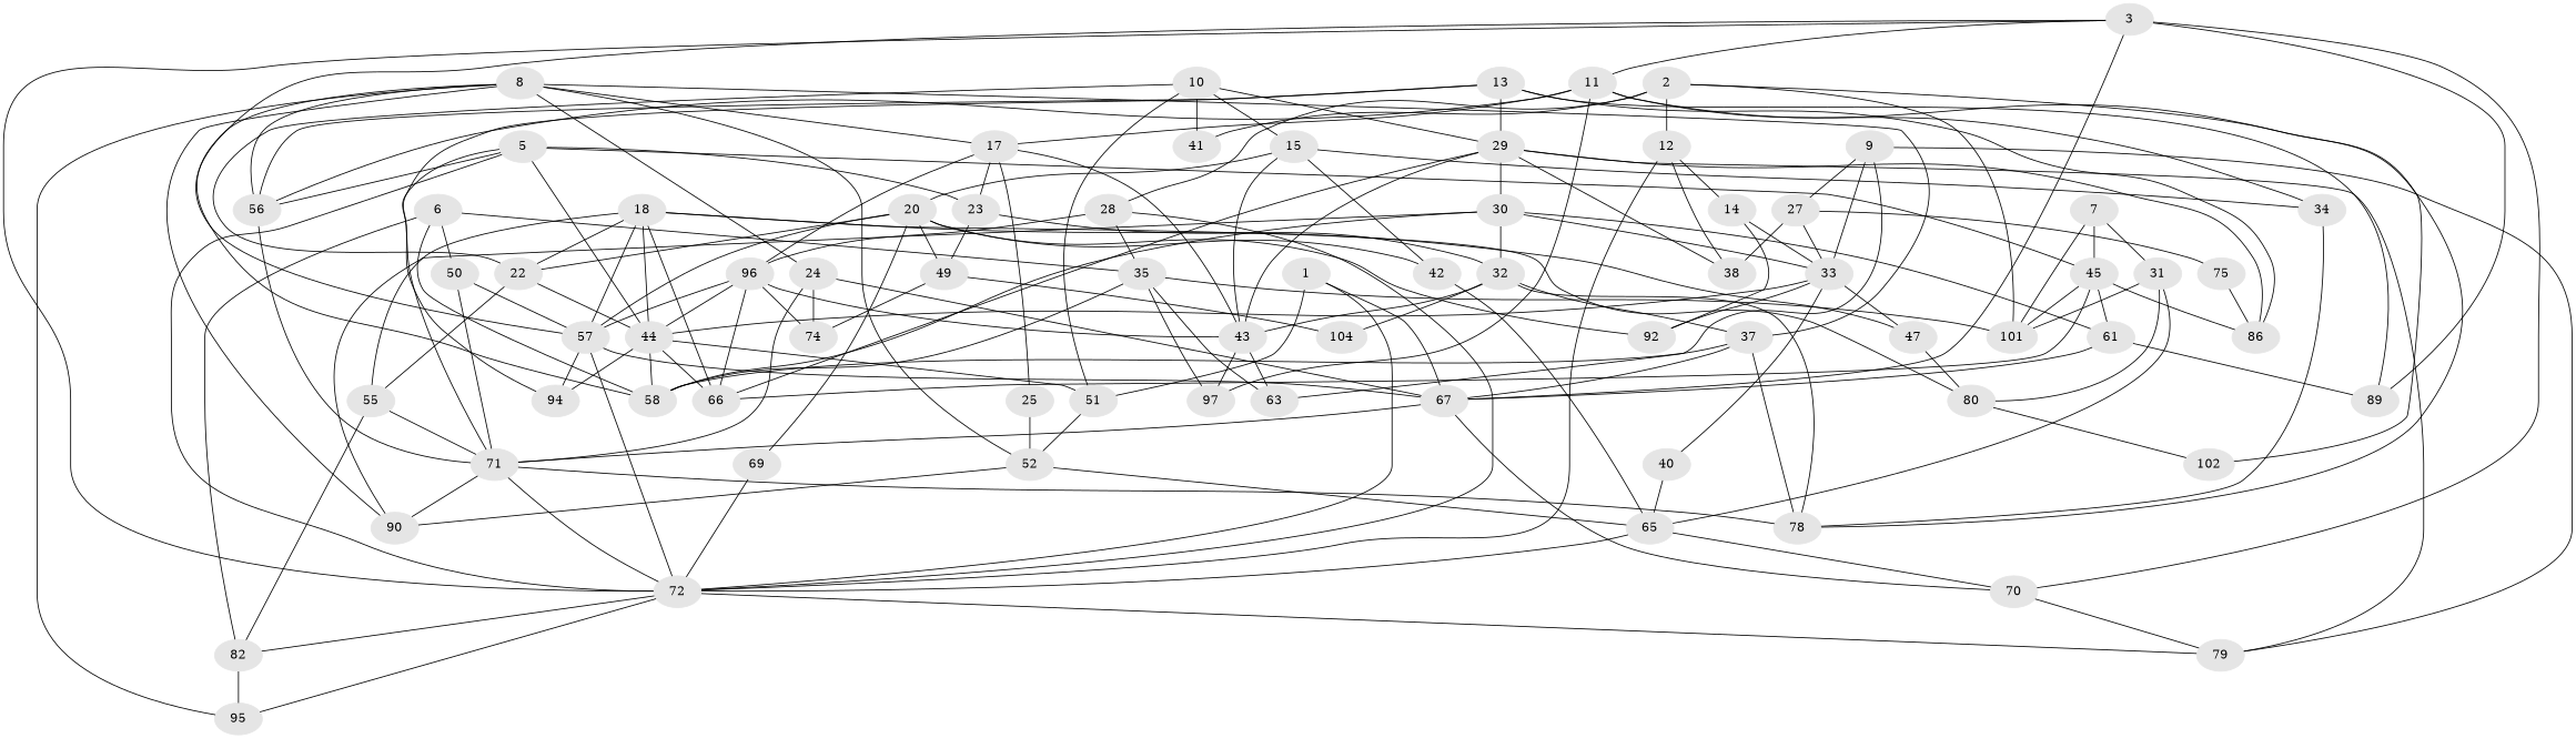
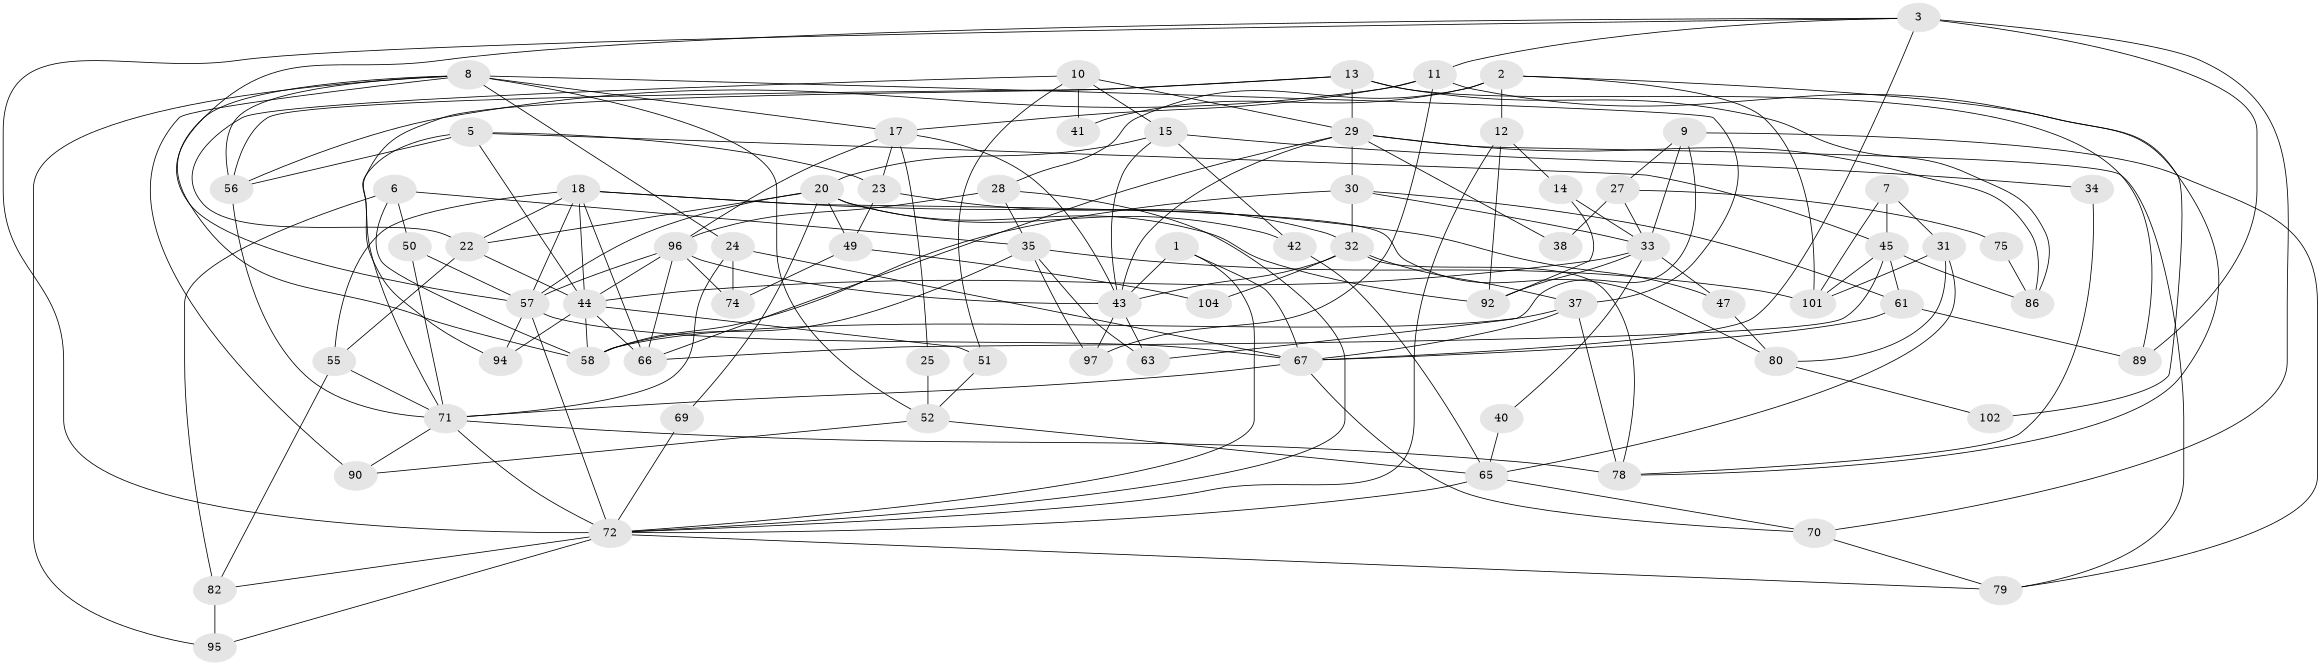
  graph {
    node [color=gray90 style=filled]
    1
    51
    67 [super="+83"]
    72 [super="+88"]
    52
    70
    71 [super="+100"]
    82
    95
    79
    2 [super="+60"]
    12
    28
    41
    101
    102
    14
    38
    35 [super="+93"]
    n20 [label=96 super="+87"]
    3 [super="+4"]
    11 [super="+81"]
    57 [super="+105"]
    89
    56 [super="+62"]
    17 [super="+53"]
    34 [super="+73"]
    78
    97
    94
    5 [super="+26"]
    23 [super="+59"]
    44 [super="+46"]
    45
    49
    32 [super="+85"]
    58 [super="+84"]
    66
    86
    61 [super="+103"]
    6 [super="+21"]
    50
    63
    7
    31
    80
    65 [super="+96"]
    8 [super="+19"]
    24
    37 [super="+68"]
    90
    43 [super="+64"]
    25
    74
    27 [super="+98"]
    33 [super="+54"]
    75
    9
    92
    47
    40
    10 [super="+16"]
    15
    22 [super="+39"]
    29 [super="+76"]
    20 [super="+91"]
    42
    55
    30 [super="+48"]
    13 [super="+99"]
    69
    18 [super="+77"]
    104
-   1 -- 51
+   1 -- 43
    1 -- 67
    1 -- 72
    51 -- 52
    67 -- 70
    67 -- 71
    72 -- 82
    72 -- 95
    72 -- 79
    52 -- 65
    52 -- 90
    70 -- 79
    71 -- 72
    71 -- 78
    71 -- 90
    82 -- 95
    2 -- 12
    2 -- 28
    2 -- 41
    2 -- 101
    2 -- 102
    12 -- 72
    12 -- 14
-   12 -- 38
+   12 -- 92
    28 -- 72
    28 -- 35
    28 -- n20
    14 -- 33
    14 -- 92
    35 -- 101
    35 -- 97
    35 -- 58
    35 -- 63
    n20 -- 57
    n20 -- 44
    n20 -- 66
    n20 -- 43
    n20 -- 74
    3 -- 67 [weight=2]
    3 -- 72
    3 -- 70
    3 -- 11
    3 -- 57
    3 -- 89
    11 -- 56
    11 -- 17
-   11 -- 34
    11 -- 78
    11 -- 97
    57 -- 67
    57 -- 72
    57 -- 94
    56 -- 71
    17 -- n20
    17 -- 23
    17 -- 43
    17 -- 25
    34 -- 78
-   5 -- 72
    5 -- 56
    5 -- 94
    5 -- 23
    5 -- 44
    5 -- 45
    23 -- 49 [weight=2]
    23 -- 32
    44 -- 51
    44 -- 94
    44 -- 58
    44 -- 66
    45 -- 101
    45 -- 66
    45 -- 86
    45 -- 61
    49 -- 74
    49 -- 104
    32 -- 78
    32 -- 37
    32 -- 43
    32 -- 104
    61 -- 67
    61 -- 89
    6 -- 82
    6 -- 35
    6 -- 58
    6 -- 50
    50 -- 71
    50 -- 57
    7 -- 101
    7 -- 45
    7 -- 31
    31 -- 101
    31 -- 80
    31 -- 65
    80 -- 102
    65 -- 72
    65 -- 70
    8 -- 52
    8 -- 95
    8 -- 56
    8 -- 17
    8 -- 58
    8 -- 24
    8 -- 37
    8 -- 90
    24 -- 67
    24 -- 71
    24 -- 74
    37 -- 67
    37 -- 78
    37 -- 58
    43 -- 97
    43 -- 63
    25 -- 52
    27 -- 38
    27 -- 33
    27 -- 75
    33 -- 44
    33 -- 92
    33 -- 47
    33 -- 40
    75 -- 86
    9 -- 79
    9 -- 63
    9 -- 27
    9 -- 33
    47 -- 80
    40 -- 65
    10 -- 51
    10 -- 41
    10 -- 15
    10 -- 22
    10 -- 29
    15 -- 34
    15 -- 43
    15 -- 20
    15 -- 42
    22 -- 44
    22 -- 55
    29 -- 79
    29 -- 38
    29 -- 66
    29 -- 86
    29 -- 43
    29 -- 30
    20 -- 57
    20 -- 49
    20 -- 92
    20 -- 22
    20 -- 42
    20 -- 69
    42 -- 65
    55 -- 71
    55 -- 82
    30 -- 32
    30 -- 58
    30 -- 61
-   30 -- 90
    30 -- 33
    13 -- 71
    13 -- 89
    13 -- 56
    13 -- 86
    13 -- 29
    69 -- 72
    18 -- 57
    18 -- 44
    18 -- 66
    18 -- 80
    18 -- 47
    18 -- 22 [weight=2]
    18 -- 55
  }
